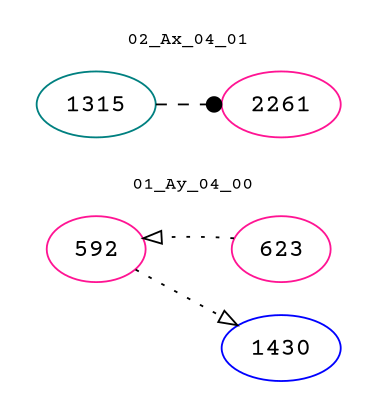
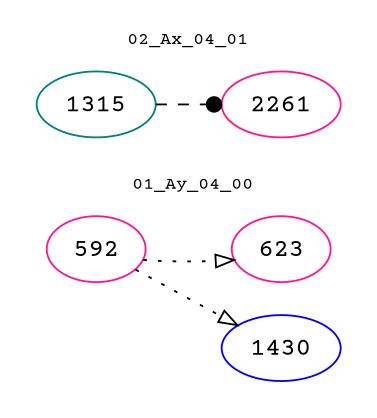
  digraph {
    fontname="Courier Prime"
    rankdir=LR
    node [color=deeppink fontname="Courier Prime"]
    edge [arrowhead=onormal color=black fontname="Courier Prime" style=dotted]
    n1 [label=592]
    n2 [color=blue label=1430]
    n3 [label=623]
    n4 [color=teal label=1315]
    n5 [label=2261]
    subgraph cluster_1 {
      color=white
      fontsize=10
      label="01_Ay_04_00"
      n1
      n2
      n3
    }
    subgraph cluster_2 {
      color=white
      fontsize=10
      label="02_Ax_04_01"
      n4
      n5
    }
    n1 -> n2
-   n3 -> n1
+   n1 -> n3
    n4 -> n5 [arrowhead=dot style=dashed]
  }
